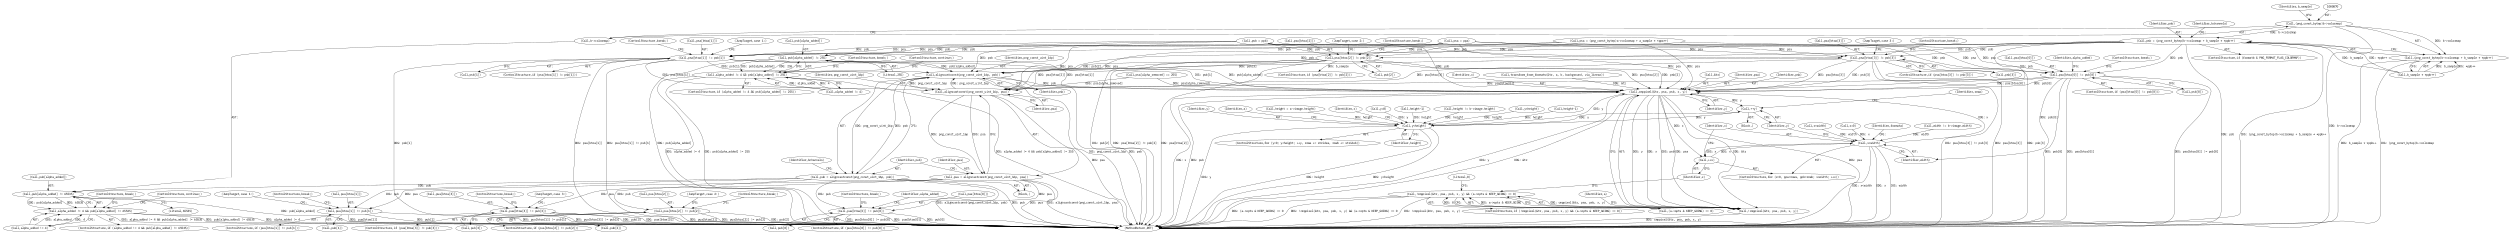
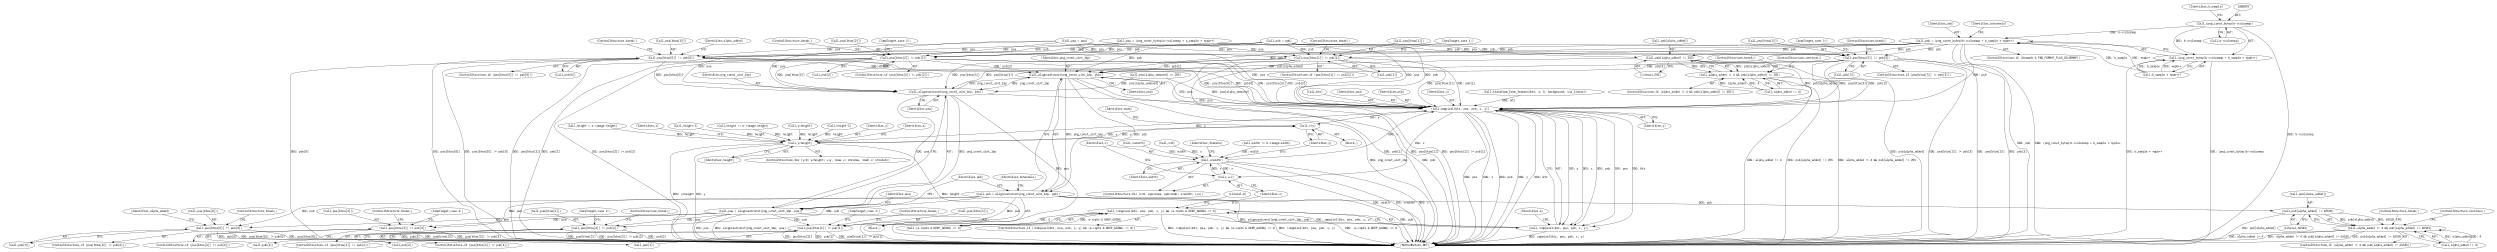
  digraph {
    fontname="IBM Plex Mono"
    node [fontname="IBM Plex Mono"]
    edge [fontname="IBM Plex Mono"]
    n1 [label="(Call,(png_const_bytep)b->colormap)"]
    n2 [label="(Call,psb = (png_const_bytep)b->colormap + b_sample * *ppb++)"]
    n3 [label="(Call,(png_const_bytep)b->colormap + b_sample * *ppb++)"]
    n4 [label="(Call,b->colormap)"]
    n5 [label="(MethodReturn,RET)"]
    n6 [label="(Call,aligncastconst(png_const_uint_16p, psb))"]
    n7 [label="(Call,cmppixel(&tr, psa, psb, x, y))"]
    n8 [label="(Call,psa[btoa[3]] != psb[3])"]
    n9 [label="(Call,psa[btoa[2]] != psb[2])"]
    n10 [label="(Call,psa[btoa[1]] != psb[1])"]
    n11 [label="(Call,psa[btoa[0]] != psb[0])"]
    n12 [label="(Call,psb[alpha_added] != 255)"]
    n13 [label="(ControlStructure,if (formatb & PNG_FORMAT_FLAG_COLORMAP))"]
    n14 [label="(Call,b_sample * *ppb++)"]
    n15 [label="(Call,aligncastconst(png_const_uint_16p, psa))"]
    n16 [label="(Call,pub = aligncastconst(png_const_uint_16p, psb))"]
    n17 [label="(Identifier,psb)"]
    n18 [label="(Call,++y)"]
    n19 [label="(Call,++x)"]
    n20 [label="(Call,!cmppixel(&tr, psa, psb, x, y))"]
    n21 [label="(Identifier,y)"]
    n22 [label="(Call,psb[3])"]
    n23 [label="(ControlStructure,if (psa[btoa[3]] != psb[3]))"]
    n24 [label="(Call,psb[2])"]
    n25 [label="(ControlStructure,if (psa[btoa[2]] != psb[2]))"]
    n26 [label="(ControlStructure,if (psa[btoa[1]] != psb[1]))"]
    n27 [label="(Call,psb[1])"]
    n28 [label="(ControlStructure,if (psa[btoa[0]] != psb[0]))"]
    n29 [label="(Call,psb[0])"]
    n30 [label="(Call,alpha_added != 4 && psb[alpha_added] != 255)"]
    n31 [label="(Literal,255)"]
    n32 [label="(Call,pua = aligncastconst(png_const_uint_16p, psa))"]
    n33 [label="(Identifier,psa)"]
    n34 [label="(Call,pua[btoa[3]] != pub[3])"]
    n35 [label="(Call,pua[btoa[2]] != pub[2])"]
    n36 [label="(Call,pua[btoa[1]] != pub[1])"]
    n37 [label="(Call,pua[btoa[0]] != pub[0])"]
    n38 [label="(Block,)"]
    n39 [label="(Call,pub[alpha_added] != 65535)"]
    n40 [label="(ControlStructure,if (pua[btoa[3]] != pub[3]))"]
    n41 [label="(Call,pub[3])"]
    n42 [label="(ControlStructure,if (pua[btoa[2]] != pub[2]))"]
    n43 [label="(Call,pub[2])"]
    n44 [label="(ControlStructure,if (pua[btoa[1]] != pub[1]))"]
    n45 [label="(Call,pub[1])"]
    n46 [label="(Call,pub[0])"]
    n47 [label="(ControlStructure,if (pua[btoa[0]] != pub[0]))"]
    n48 [label="(Call,y<height)"]
    n49 [label="(Block,)"]
    n50 [label="(Identifier,y)"]
    n51 [label="(Call,x<width)"]
    n52 [label="(ControlStructure,for (x=0, ppa=rowa, ppb=rowb; x<width; ++x))"]
    n53 [label="(Identifier,x)"]
    n54 [label="(Call,!cmppixel(&tr, psa, psb, x, y) && (a->opts & KEEP_GOING) == 0)"]
    n55 [label="(ControlStructure,for (y=0; y<height; ++y, rowa += stridea, rowb += strideb))"]
    n56 [label="(Identifier,height)"]
    n57 [label="(Identifier,width)"]
    n58 [label="(Call,(a->opts & KEEP_GOING) == 0)"]
    n59 [label="(ControlStructure,if (!cmppixel(&tr, psa, psb, x, y) && (a->opts & KEEP_GOING) == 0))"]
    n60 [label="(Call,alpha_added != 4 && pub[alpha_added] != 65535)"]
    n61 [label="(Literal,65535)"]
    n62 [label="(Call,alpha_added != 4)"]
    n63 [label="(ControlStructure,if (alpha_added != 4 && pub[alpha_added] != 65535))"]
    n64 [label="(Call,alpha_added != 4)"]
    n65 [label="(ControlStructure,if (alpha_added != 4 && psb[alpha_added] != 255))"]
    n66 [label="(Identifier,pub)"]
    n67 [label="(Identifier,x)"]
    n68 [label="(ControlStructure,break;)"]
    n69 [label="(ControlStructure,break;)"]
    n70 [label="(ControlStructure,continue;)"]
    n71 [label="(Call,psb = ppb)"]
    n72 [label="(Call,psa = (png_const_bytep)a->colormap + a_sample * *ppa++)"]
    n73 [label="(Call,pua[btoa[0]])"]
-   n74 [label="(Call,y=0)"]
    n75 [label="(Identifier,rowa)"]
    n76 [label="(Call,psa[btoa[3]])"]
    n77 [label="(Identifier,a)"]
    n78 [label="(JumpTarget,case 3:)"]
    n79 [label="(ControlStructure,break;)"]
    n80 [label="(Call,height-1)"]
    n81 [label="(ControlStructure,break;)"]
    n82 [label="(Literal,0)"]
    n83 [label="(Call,x<width)"]
    n84 [label="(Identifier,png_const_uint_16p)"]
    n85 [label="(Identifier,png_const_uint_16p)"]
    n86 [label="(Call,psa[btoa[1]])"]
    n87 [label="(Call,height != b->image.height)"]
    n88 [label="(ControlStructure,break;)"]
    n89 [label="(Call,&tr)"]
    n90 [label="(Identifier,psa)"]
    n91 [label="(Call,x=0)"]
    n92 [label="(Call,y<height)"]
    n93 [label="(ControlStructure,break;)"]
    n94 [label="(Call,psa[btoa[2]])"]
    n95 [label="(Call,pua[btoa[3]])"]
    n96 [label="(Call,psa[btoa[0]])"]
    n97 [label="(Identifier,pua)"]
    n98 [label="(Identifier,formata)"]
    n99 [label="(ControlStructure,break;)"]
    n100 [label="(Call,pub[alpha_added])"]
    n101 [label="(Call,psa[alpha_removed] == 255)"]
    n102 [label="(Identifier,psb)"]
    n103 [label="(Call,height-1)"]
    n104 [label="(Identifier,alpha_added)"]
    n105 [label="(Identifier,b_sample)"]
    n106 [label="(Identifier,x)"]
    n107 [label="(Identifier,y)"]
    n108 [label="(ControlStructure,continue;)"]
    n109 [label="(Identifier,alpha_added)"]
    n110 [label="(Call,width != b->image.width)"]
    n111 [label="(ControlStructure,break;)"]
    n112 [label="(Identifier,a)"]
    n113 [label="(Identifier,psb)"]
    n114 [label="(ControlStructure,break;)"]
    n115 [label="(Call,pua[btoa[2]])"]
    n116 [label="(Identifier,x)"]
    n117 [label="(Call,psa = ppa)"]
    n118 [label="(JumpTarget,case 2:)"]
    n119 [label="(JumpTarget,case 3:)"]
    n120 [label="(Call,transform_from_formats(&tr, a, b, background, via_linear))"]
    n121 [label="(Call,height = a->image.height)"]
    n122 [label="(Call,psb[alpha_added])"]
    n123 [label="(ControlStructure,break;)"]
    n124 [label="(JumpTarget,case 2:)"]
    n125 [label="(Call,pua[btoa[1]])"]
    n126 [label="(Identifier,bchannels)"]
    n127 [label="(JumpTarget,case 1:)"]
    n128 [label="(Identifier,bchannels)"]
    n129 [label="(JumpTarget,case 1:)"]
    n130 [label=1000870]
    n1 -> n2 [label="DDG: b->colormap"]
    n1 -> n3 [label="AST: "]
    n1 -> n3 [label="DDG: b->colormap"]
    n1 -> n4 [label="CFG: "]
    n1 -> n5 [label="DDG: b->colormap"]
    n2 -> n3 [label="CFG: "]
    n2 -> n5 [label="DDG: psb"]
    n2 -> n5 [label="DDG: (png_const_bytep)b->colormap + b_sample * *ppb++"]
    n2 -> n6 [label="DDG: psb"]
    n2 -> n7 [label="DDG: psb"]
    n2 -> n8 [label="DDG: psb"]
    n2 -> n9 [label="DDG: psb"]
    n2 -> n10 [label="DDG: psb"]
    n2 -> n11 [label="DDG: psb"]
    n2 -> n12 [label="DDG: psb"]
    n2 -> n13 [label="AST: "]
    n3 -> n2 [label="AST: "]
    n3 -> n5 [label="DDG: b_sample * *ppb++"]
    n3 -> n5 [label="DDG: (png_const_bytep)b->colormap"]
    n3 -> n14 [label="CFG: "]
    n4 -> n1 [label="AST: "]
    n6 -> n5 [label="DDG: png_const_uint_16p"]
    n6 -> n5 [label="DDG: psb"]
    n6 -> n7 [label="DDG: psb"]
    n6 -> n15 [label="DDG: png_const_uint_16p"]
    n6 -> n16 [label="AST: "]
    n6 -> n16 [label="DDG: png_const_uint_16p"]
    n6 -> n16 [label="DDG: psb"]
    n6 -> n17 [label="CFG: "]
    n7 -> n5 [label="DDG: psa"]
    n7 -> n5 [label="DDG: x"]
    n7 -> n5 [label="DDG: psb"]
    n7 -> n5 [label="DDG: y"]
    n7 -> n5 [label="DDG: &tr"]
    n7 -> n18 [label="DDG: y"]
    n7 -> n19 [label="DDG: x"]
    n7 -> n20 [label="AST: "]
    n7 -> n20 [label="DDG: y"]
    n7 -> n20 [label="DDG: x"]
    n7 -> n20 [label="DDG: psb"]
    n7 -> n20 [label="DDG: psa"]
    n7 -> n20 [label="DDG: &tr"]
    n7 -> n21 [label="CFG: "]
    n8 -> n5 [label="DDG: psa[btoa[3]] != psb[3]"]
    n8 -> n5 [label="DDG: psa[btoa[3]]"]
    n8 -> n5 [label="DDG: psb[3]"]
    n8 -> n6 [label="DDG: psb[3]"]
    n8 -> n7 [label="DDG: psa[btoa[3]]"]
    n8 -> n7 [label="DDG: psb[3]"]
    n8 -> n15 [label="DDG: psa[btoa[3]]"]
    n8 -> n22 [label="CFG: "]
    n8 -> n23 [label="AST: "]
    n9 -> n5 [label="DDG: psa[btoa[2]] != psb[2]"]
    n9 -> n5 [label="DDG: psa[btoa[2]]"]
    n9 -> n5 [label="DDG: psb[2]"]
    n9 -> n6 [label="DDG: psb[2]"]
    n9 -> n7 [label="DDG: psa[btoa[2]]"]
    n9 -> n7 [label="DDG: psb[2]"]
    n9 -> n15 [label="DDG: psa[btoa[2]]"]
    n9 -> n24 [label="CFG: "]
-   n9 -> n25 [label="DDG: b_sample"]
+   n9 -> n25 [label="AST: "]
    n10 -> n5 [label="DDG: psb[1]"]
    n10 -> n5 [label="DDG: psa[btoa[1]]"]
    n10 -> n5 [label="DDG: psa[btoa[1]] != psb[1]"]
    n10 -> n6 [label="DDG: psb[1]"]
    n10 -> n7 [label="DDG: psa[btoa[1]]"]
    n10 -> n7 [label="DDG: psb[1]"]
    n10 -> n15 [label="DDG: psa[btoa[1]]"]
    n10 -> n26 [label="AST: "]
    n10 -> n27 [label="CFG: "]
    n11 -> n5 [label="DDG: psb[0]"]
    n11 -> n5 [label="DDG: psa[btoa[0]]"]
    n11 -> n5 [label="DDG: psa[btoa[0]] != psb[0]"]
-   n11 -> n57 [label="DDG: psb[0]"]
+   n11 -> n6 [label="DDG: psb[0]"]
    n11 -> n7 [label="DDG: psa[btoa[0]]"]
    n11 -> n7 [label="DDG: psb[0]"]
    n11 -> n15 [label="DDG: psa[btoa[0]]"]
    n11 -> n28 [label="AST: "]
    n11 -> n29 [label="CFG: "]
    n12 -> n5 [label="DDG: psb[alpha_added]"]
    n12 -> n6 [label="DDG: psb[alpha_added]"]
    n12 -> n7 [label="DDG: psb[alpha_added]"]
    n12 -> n30 [label="AST: "]
    n12 -> n30 [label="DDG: psb[alpha_added]"]
    n12 -> n30 [label="DDG: 255"]
    n12 -> n31 [label="CFG: "]
    n14 -> n2 [label="DDG: b_sample"]
    n14 -> n2 [label="DDG: *ppb++"]
    n14 -> n3 [label="AST: "]
    n14 -> n3 [label="DDG: b_sample"]
    n14 -> n3 [label="DDG: *ppb++"]
    n15 -> n5 [label="DDG: psa"]
    n15 -> n6 [label="DDG: png_const_uint_16p"]
+   n15 -> n7 [label="DDG: psa"]
    n15 -> n32 [label="AST: "]
    n15 -> n32 [label="DDG: png_const_uint_16p"]
    n15 -> n32 [label="DDG: psa"]
    n15 -> n33 [label="CFG: "]
    n16 -> n5 [label="DDG: aligncastconst(png_const_uint_16p, psb)"]
    n16 -> n5 [label="DDG: pub"]
    n16 -> n6 [label="CFG: "]
+   n16 -> n34 [label="DDG: pub"]
    n16 -> n35 [label="DDG: pub"]
    n16 -> n36 [label="DDG: pub"]
    n16 -> n37 [label="DDG: pub"]
    n16 -> n38 [label="AST: "]
    n16 -> n39 [label="DDG: pub"]
    n17 -> n6 [label="AST: "]
    n18 -> n48 [label="DDG: y"]
    n18 -> n49 [label="AST: "]
    n18 -> n50 [label="CFG: "]
    n19 -> n51 [label="DDG: x"]
    n19 -> n52 [label="AST: "]
    n19 -> n53 [label="CFG: "]
    n20 -> n5 [label="DDG: cmppixel(&tr, psa, psb, x, y)"]
    n20 -> n7 [label="CFG: "]
    n20 -> n54 [label="AST: "]
    n20 -> n54 [label="DDG: cmppixel(&tr, psa, psb, x, y)"]
    n21 -> n7 [label="AST: "]
    n22 -> n8 [label="AST: "]
    n24 -> n9 [label="AST: "]
    n27 -> n10 [label="AST: "]
    n29 -> n11 [label="AST: "]
    n30 -> n5 [label="DDG: alpha_added != 4"]
    n30 -> n5 [label="DDG: psb[alpha_added] != 255"]
    n30 -> n5 [label="DDG: alpha_added != 4 && psb[alpha_added] != 255"]
    n30 -> n12 [label="CFG: "]
    n30 -> n64 [label="CFG: "]
    n30 -> n65 [label="AST: "]
    n31 -> n12 [label="AST: "]
    n32 -> n5 [label="DDG: pua"]
    n32 -> n5 [label="DDG: aligncastconst(png_const_uint_16p, psa)"]
    n32 -> n15 [label="CFG: "]
    n32 -> n34 [label="DDG: pua"]
+   n32 -> n35 [label="DDG: pua"]
    n32 -> n36 [label="DDG: pua"]
    n32 -> n37 [label="DDG: pua"]
    n32 -> n38 [label="AST: "]
    n33 -> n15 [label="AST: "]
    n34 -> n5 [label="DDG: pua[btoa[3]]"]
    n34 -> n5 [label="DDG: pua[btoa[3]] != pub[3]"]
    n34 -> n5 [label="DDG: pub[3]"]
    n34 -> n40 [label="AST: "]
    n34 -> n41 [label="CFG: "]
    n35 -> n5 [label="DDG: pub[2]"]
    n35 -> n5 [label="DDG: pua[btoa[2]]"]
    n35 -> n5 [label="DDG: pua[btoa[2]] != pub[2]"]
    n35 -> n42 [label="AST: "]
    n35 -> n43 [label="CFG: "]
    n36 -> n5 [label="DDG: pua[btoa[1]] != pub[1]"]
    n36 -> n5 [label="DDG: pua[btoa[1]]"]
    n36 -> n5 [label="DDG: pub[1]"]
    n36 -> n44 [label="AST: "]
    n36 -> n45 [label="CFG: "]
    n37 -> n5 [label="DDG: pub[0]"]
    n37 -> n5 [label="DDG: pua[btoa[0]] != pub[0]"]
    n37 -> n5 [label="DDG: pua[btoa[0]]"]
    n37 -> n46 [label="CFG: "]
    n37 -> n47 [label="AST: "]
    n39 -> n5 [label="DDG: pub[alpha_added]"]
    n39 -> n60 [label="AST: "]
    n39 -> n60 [label="DDG: pub[alpha_added]"]
    n39 -> n60 [label="DDG: 65535"]
    n39 -> n61 [label="CFG: "]
    n41 -> n34 [label="AST: "]
    n43 -> n35 [label="AST: "]
    n45 -> n36 [label="AST: "]
    n46 -> n37 [label="AST: "]
    n48 -> n5 [label="DDG: y<height"]
    n48 -> n5 [label="DDG: y"]
    n48 -> n5 [label="DDG: height"]
    n48 -> n7 [label="DDG: y"]
    n48 -> n18 [label="DDG: y"]
    n48 -> n55 [label="AST: "]
    n48 -> n56 [label="CFG: "]
    n50 -> n18 [label="AST: "]
    n50 -> n51 [label="CFG: "]
    n51 -> n5 [label="DDG: width"]
    n51 -> n5 [label="DDG: x<width"]
    n51 -> n5 [label="DDG: x"]
    n51 -> n7 [label="DDG: x"]
    n51 -> n19 [label="DDG: x"]
    n51 -> n52 [label="AST: "]
    n51 -> n57 [label="CFG: "]
    n53 -> n19 [label="AST: "]
    n53 -> n54 [label="CFG: "]
    n54 -> n5 [label="DDG: (a->opts & KEEP_GOING) == 0"]
    n54 -> n5 [label="DDG: !cmppixel(&tr, psa, psb, x, y) && (a->opts & KEEP_GOING) == 0"]
    n54 -> n5 [label="DDG: !cmppixel(&tr, psa, psb, x, y)"]
    n54 -> n20 [label="CFG: "]
    n54 -> n58 [label="CFG: "]
    n54 -> n59 [label="AST: "]
    n56 -> n48 [label="AST: "]
    n57 -> n51 [label="AST: "]
    n58 -> n54 [label="AST: "]
    n58 -> n54 [label="DDG: a->opts & KEEP_GOING"]
    n58 -> n54 [label="DDG: 0"]
    n60 -> n5 [label="DDG: alpha_added != 4"]
    n60 -> n5 [label="DDG: alpha_added != 4 && pub[alpha_added] != 65535"]
    n60 -> n5 [label="DDG: pub[alpha_added] != 65535"]
    n60 -> n39 [label="CFG: "]
    n60 -> n62 [label="CFG: "]
    n60 -> n63 [label="AST: "]
-   n4 -> n39 [label="AST: "]
+   n61 -> n39 [label="AST: "]
    n62 -> n60 [label="AST: "]
    n62 -> n60 [label="DDG: alpha_added"]
    n62 -> n60 [label="DDG: 4"]
    n64 -> n30 [label="AST: "]
    n64 -> n30 [label="DDG: alpha_added"]
    n64 -> n30 [label="DDG: 4"]
    n66 -> n16 [label="AST: "]
    n66 -> n32 [label="CFG: "]
    n67 -> n48 [label="CFG: "]
    n68 -> n9 [label="CFG: "]
    n69 -> n30 [label="CFG: "]
    n70 -> n30 [label="CFG: "]
    n71 -> n6 [label="DDG: psb"]
    n71 -> n7 [label="DDG: psb"]
    n71 -> n8 [label="DDG: psb"]
    n71 -> n9 [label="DDG: psb"]
    n71 -> n10 [label="DDG: psb"]
    n71 -> n11 [label="DDG: psb"]
    n71 -> n12 [label="DDG: psb"]
    n72 -> n7 [label="DDG: psa"]
    n72 -> n8 [label="DDG: psa"]
    n72 -> n9 [label="DDG: psa"]
    n72 -> n10 [label="DDG: psa"]
    n72 -> n11 [label="DDG: psa"]
    n72 -> n15 [label="DDG: psa"]
    n73 -> n37 [label="AST: "]
-   n74 -> n48 [label="DDG: y"]
    n75 -> n18 [label="CFG: "]
    n76 -> n8 [label="AST: "]
    n77 -> n20 [label="CFG: "]
    n78 -> n8 [label="CFG: "]
    n79 -> n36 [label="CFG: "]
    n80 -> n48 [label="DDG: height"]
    n81 -> n10 [label="CFG: "]
    n82 -> n54 [label="CFG: "]
    n83 -> n51 [label="DDG: width"]
    n84 -> n15 [label="AST: "]
    n85 -> n6 [label="AST: "]
    n86 -> n10 [label="AST: "]
    n87 -> n48 [label="DDG: height"]
    n88 -> n60 [label="CFG: "]
    n89 -> n7 [label="AST: "]
    n90 -> n7 [label="AST: "]
    n91 -> n51 [label="DDG: x"]
    n92 -> n48 [label="DDG: height"]
    n93 -> n37 [label="CFG: "]
    n94 -> n9 [label="AST: "]
    n95 -> n34 [label="AST: "]
    n96 -> n11 [label="AST: "]
    n97 -> n32 [label="AST: "]
    n98 -> n51 [label="CFG: "]
    n99 -> n34 [label="CFG: "]
    n100 -> n39 [label="AST: "]
    n101 -> n7 [label="DDG: psa[alpha_removed]"]
    n101 -> n15 [label="DDG: psa[alpha_removed]"]
    n102 -> n7 [label="AST: "]
    n103 -> n48 [label="DDG: height"]
    n104 -> n37 [label="CFG: "]
    n105 -> n1 [label="CFG: "]
    n106 -> n19 [label="CFG: "]
    n106 -> n51 [label="AST: "]
    n107 -> n48 [label="AST: "]
    n108 -> n60 [label="CFG: "]
    n109 -> n11 [label="CFG: "]
    n110 -> n51 [label="DDG: width"]
    n111 -> n35 [label="CFG: "]
    n112 -> n48 [label="CFG: "]
    n113 -> n2 [label="AST: "]
    n114 -> n11 [label="CFG: "]
    n115 -> n35 [label="AST: "]
    n116 -> n7 [label="AST: "]
    n117 -> n7 [label="DDG: psa"]
    n117 -> n8 [label="DDG: psa"]
    n117 -> n9 [label="DDG: psa"]
    n117 -> n10 [label="DDG: psa"]
    n117 -> n11 [label="DDG: psa"]
    n117 -> n15 [label="DDG: psa"]
    n118 -> n35 [label="CFG: "]
    n119 -> n34 [label="CFG: "]
    n120 -> n7 [label="DDG: &tr"]
    n121 -> n48 [label="DDG: height"]
    n122 -> n12 [label="AST: "]
    n123 -> n8 [label="CFG: "]
    n124 -> n9 [label="CFG: "]
    n125 -> n36 [label="AST: "]
    n126 -> n16 [label="CFG: "]
    n127 -> n10 [label="CFG: "]
    n128 -> n2 [label="CFG: "]
    n129 -> n36 [label="CFG: "]
    n130 -> n1 [label="AST: "]
  }
